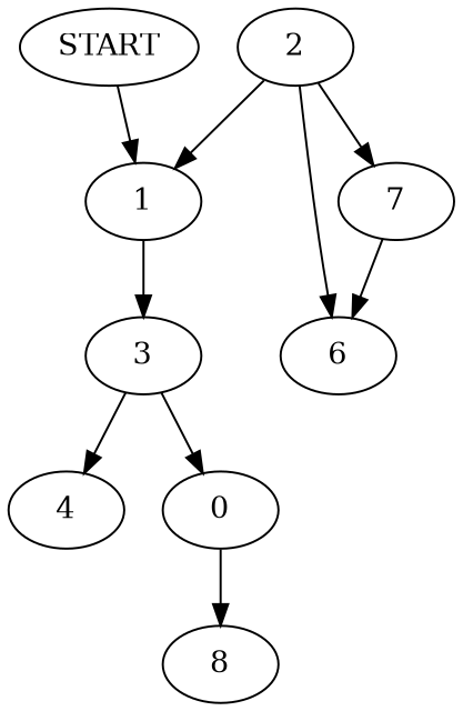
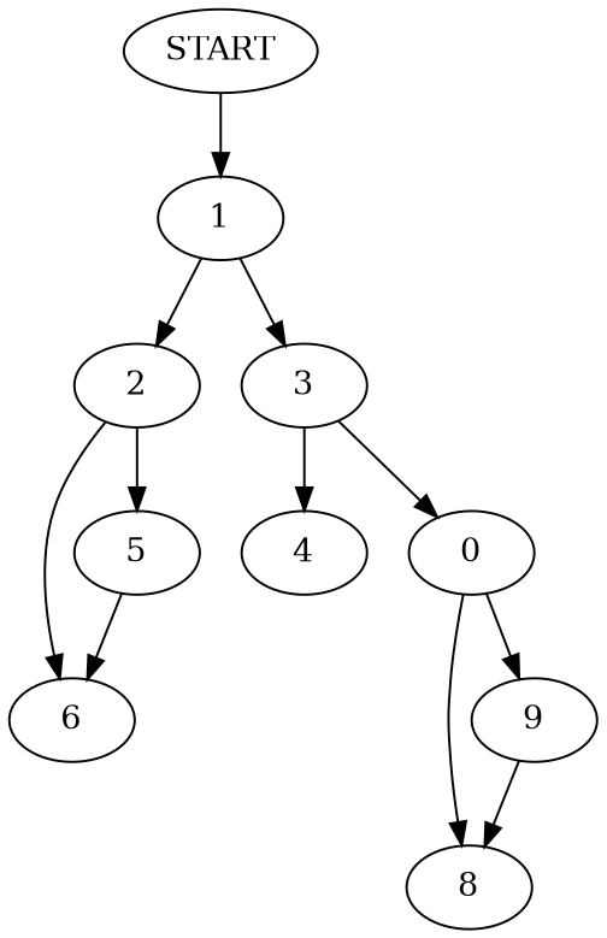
  digraph {
    n1 [label=START]
    1
    2
    3
    6
-   7
+   7 [label=5]
    4
    n8 [label=0]
    8
+   9
    n1 -> 1
-   2 -> 1
+   1 -> 2
    1 -> 3
    2 -> 6
    2 -> 7
    3 -> 4
    3 -> n8
    7 -> 6
    n8 -> 8
+   n8 -> 9
+   9 -> 8
  }
